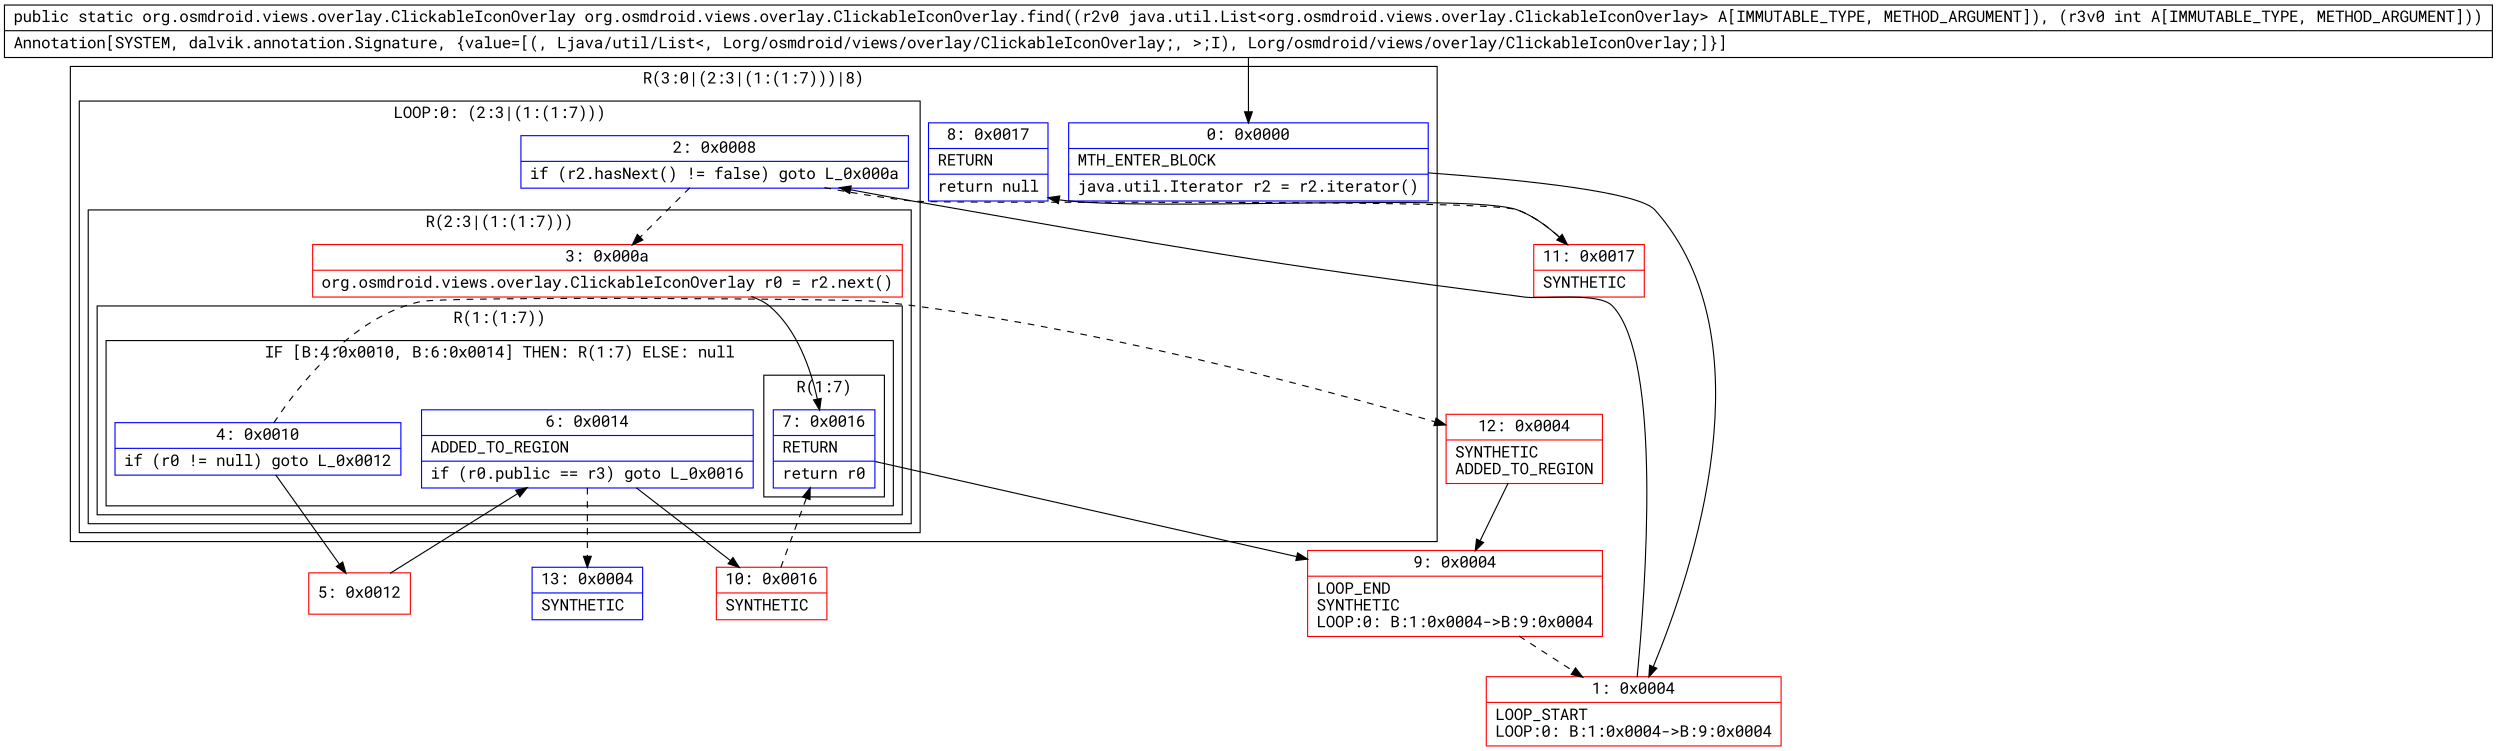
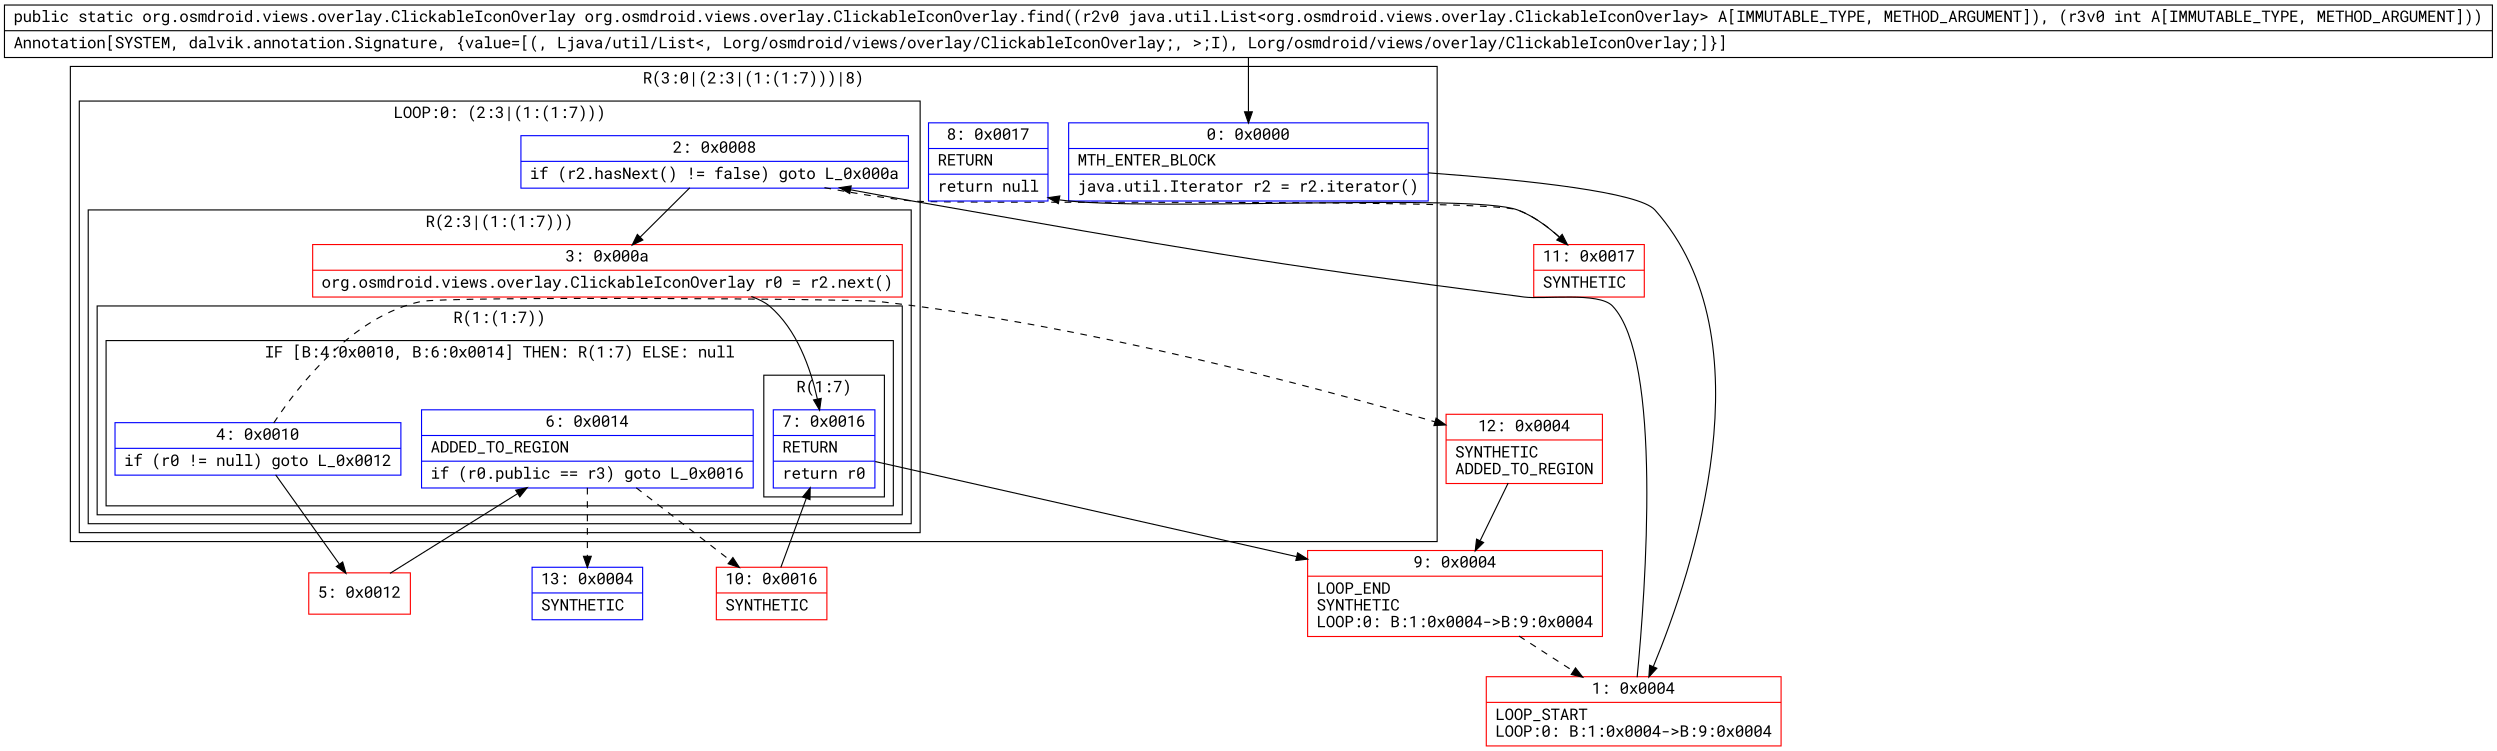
  digraph {
    fontname="Roboto Mono"
    node [color=blue fontname="Roboto Mono" shape=record]
    edge [fontname="Roboto Mono"]
    n1 [label="{7\:\ 0x0016|RETURN\l|return r0\l}"]
    n2 [label="{4\:\ 0x0010|if (r0 != null) goto L_0x0012\l}"]
    n3 [label="{6\:\ 0x0014|ADDED_TO_REGION\l|if (r0.public == r3) goto L_0x0016\l}"]
    n4 [color=red label="{3\:\ 0x000a|org.osmdroid.views.overlay.ClickableIconOverlay r0 = r2.next()\l}"]
    n5 [label="{2\:\ 0x0008|if (r2.hasNext() != false) goto L_0x000a\l}"]
    n6 [label="{0\:\ 0x0000|MTH_ENTER_BLOCK\l|java.util.Iterator r2 = r2.iterator()\l}"]
    n7 [label="{8\:\ 0x0017|RETURN\l|return null\l}"]
    n8 [color=red label="{9\:\ 0x0004|LOOP_END\lSYNTHETIC\lLOOP:0: B:1:0x0004\-\>B:9:0x0004\l}"]
    n9 [color=red label="{5\:\ 0x0012}"]
    n10 [color=red label="{12\:\ 0x0004|SYNTHETIC\lADDED_TO_REGION\l}"]
    n11 [color=red label="{10\:\ 0x0016|SYNTHETIC\l}"]
    n12 [label="{13\:\ 0x0004|SYNTHETIC\l}"]
    n13 [color=red label="{11\:\ 0x0017|SYNTHETIC\l}"]
    n14 [color=red label="{1\:\ 0x0004|LOOP_START\lLOOP:0: B:1:0x0004\-\>B:9:0x0004\l}"]
    n15 [label="{public static org.osmdroid.views.overlay.ClickableIconOverlay org.osmdroid.views.overlay.ClickableIconOverlay.find((r2v0 java.util.List\<org.osmdroid.views.overlay.ClickableIconOverlay\> A[IMMUTABLE_TYPE, METHOD_ARGUMENT]), (r3v0 int A[IMMUTABLE_TYPE, METHOD_ARGUMENT]))  | Annotation[SYSTEM, dalvik.annotation.Signature, \{value=[(, Ljava\/util\/List\<, Lorg\/osmdroid\/views\/overlay\/ClickableIconOverlay;, \>;I), Lorg\/osmdroid\/views\/overlay\/ClickableIconOverlay;]\}]\l}" color=""]
    subgraph cluster_1 {
      label="R(3:0|(2:3|(1:(1:7)))|8)"
      n6
      n7
      subgraph cluster_2 {
        label="LOOP:0: (2:3|(1:(1:7)))"
        n5
        subgraph cluster_3 {
          label="R(2:3|(1:(1:7)))"
          n4
          subgraph cluster_4 {
            label="R(1:(1:7))"
            subgraph cluster_5 {
              label="IF [B:4:0x0010, B:6:0x0014] THEN: R(1:7) ELSE: null"
              n2
              n3
              subgraph cluster_6 {
                label="R(1:7)"
                n1
              }
            }
          }
        }
      }
    }
    n1 -> n8
    n2 -> n9
    n2 -> n10 [style=dashed]
-   n3 -> n11
+   n3 -> n11 [style=dashed]
    n3 -> n12 [style=dashed]
    n4 -> n1
-   n5 -> n4 [style=dashed]
+   n5 -> n4
    n5 -> n13 [style=dashed]
    n6 -> n14
    n8 -> n14 [style=dashed]
    n9 -> n3
    n10 -> n8
-   n11 -> n1 [style=dashed]
+   n11 -> n1
    n13 -> n7
    n14 -> n5
    n15 -> n6
  }
